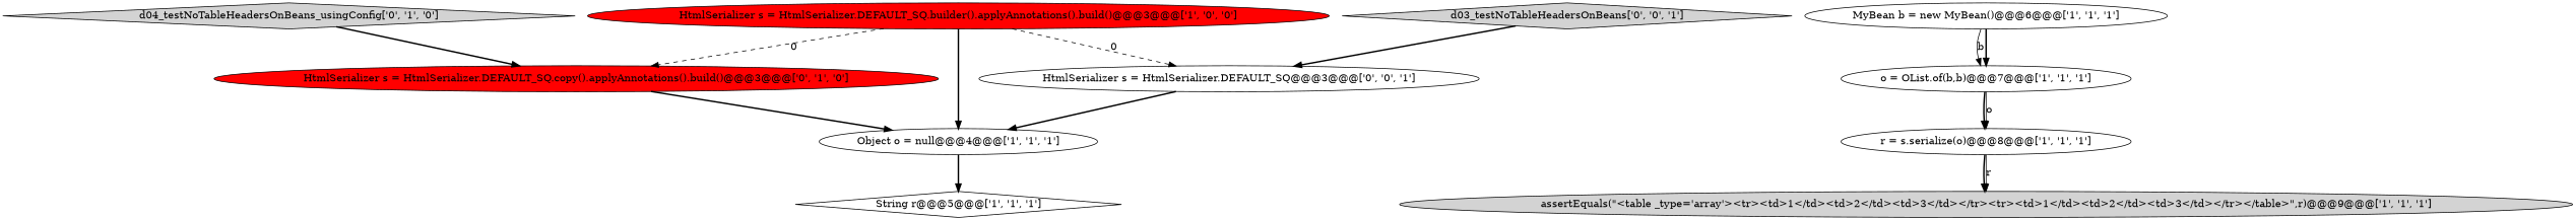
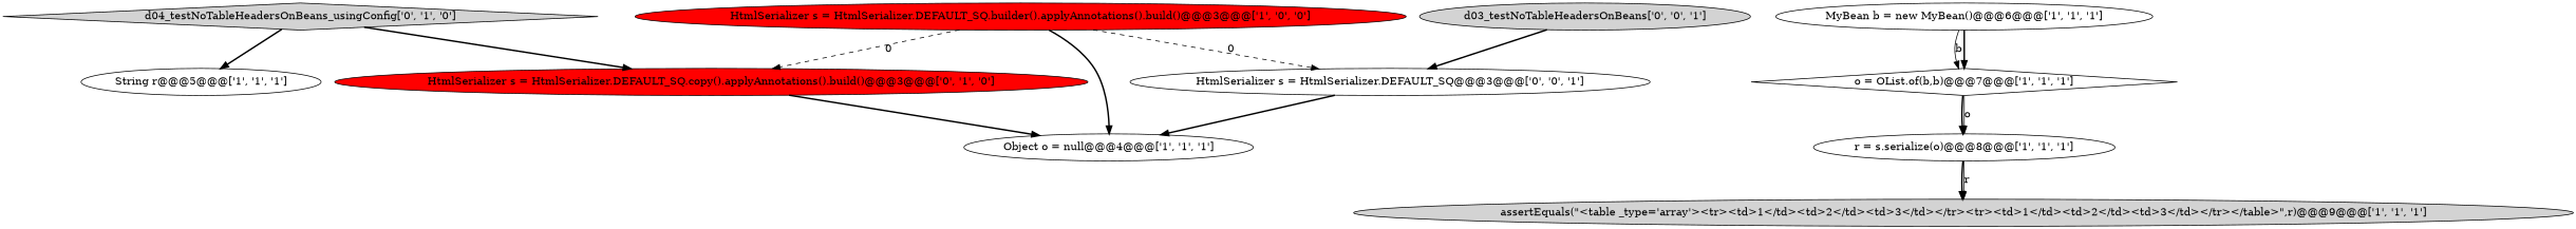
  digraph {
    node [fillcolor=white shape=ellipse style=filled]
    edge [style=bold]
    n1 [label="Object o = null@@@4@@@['1', '1', '1']"]
-   n2 [label="String r@@@5@@@['1', '1', '1']" shape=diamond]
+   n2 [label="String r@@@5@@@['1', '1', '1']"]
    n3 [label="MyBean b = new MyBean()@@@6@@@['1', '1', '1']"]
-   n4 [label="o = OList.of(b,b)@@@7@@@['1', '1', '1']"]
+   n4 [label="o = OList.of(b,b)@@@7@@@['1', '1', '1']" shape=diamond]
    n5 [fillcolor=lightgray label="assertEquals(\"<table _type='array'><tr><td>1</td><td>2</td><td>3</td></tr><tr><td>1</td><td>2</td><td>3</td></tr></table>\",r)@@@9@@@['1', '1', '1']"]
    n6 [fillcolor=lightgray label="d04_testNoTableHeadersOnBeans_usingConfig['0', '1', '0']" shape=diamond]
    n7 [fillcolor=red label="HtmlSerializer s = HtmlSerializer.DEFAULT_SQ.copy().applyAnnotations().build()@@@3@@@['0', '1', '0']"]
    n8 [fillcolor=red label="HtmlSerializer s = HtmlSerializer.DEFAULT_SQ.builder().applyAnnotations().build()@@@3@@@['1', '0', '0']"]
    n9 [label="HtmlSerializer s = HtmlSerializer.DEFAULT_SQ@@@3@@@['0', '0', '1']"]
    n10 [label="r = s.serialize(o)@@@8@@@['1', '1', '1']"]
-   n11 [fillcolor=lightgray label="d03_testNoTableHeadersOnBeans['0', '0', '1']" shape=diamond]
-   n1 -> n2
+   n11 [fillcolor=lightgray label="d03_testNoTableHeadersOnBeans['0', '0', '1']"]
+   n6 -> n2
    n3 -> n4 [label=b style=solid]
    n3 -> n4
    n4 -> n10
    n4 -> n10 [label=o style=solid]
    n6 -> n7
    n7 -> n1
    n8 -> n1
    n8 -> n7 [label=0 style=dashed]
    n8 -> n9 [label=0 style=dashed]
    n9 -> n1
    n10 -> n5
    n10 -> n5 [label=r style=solid]
    n11 -> n9
  }
